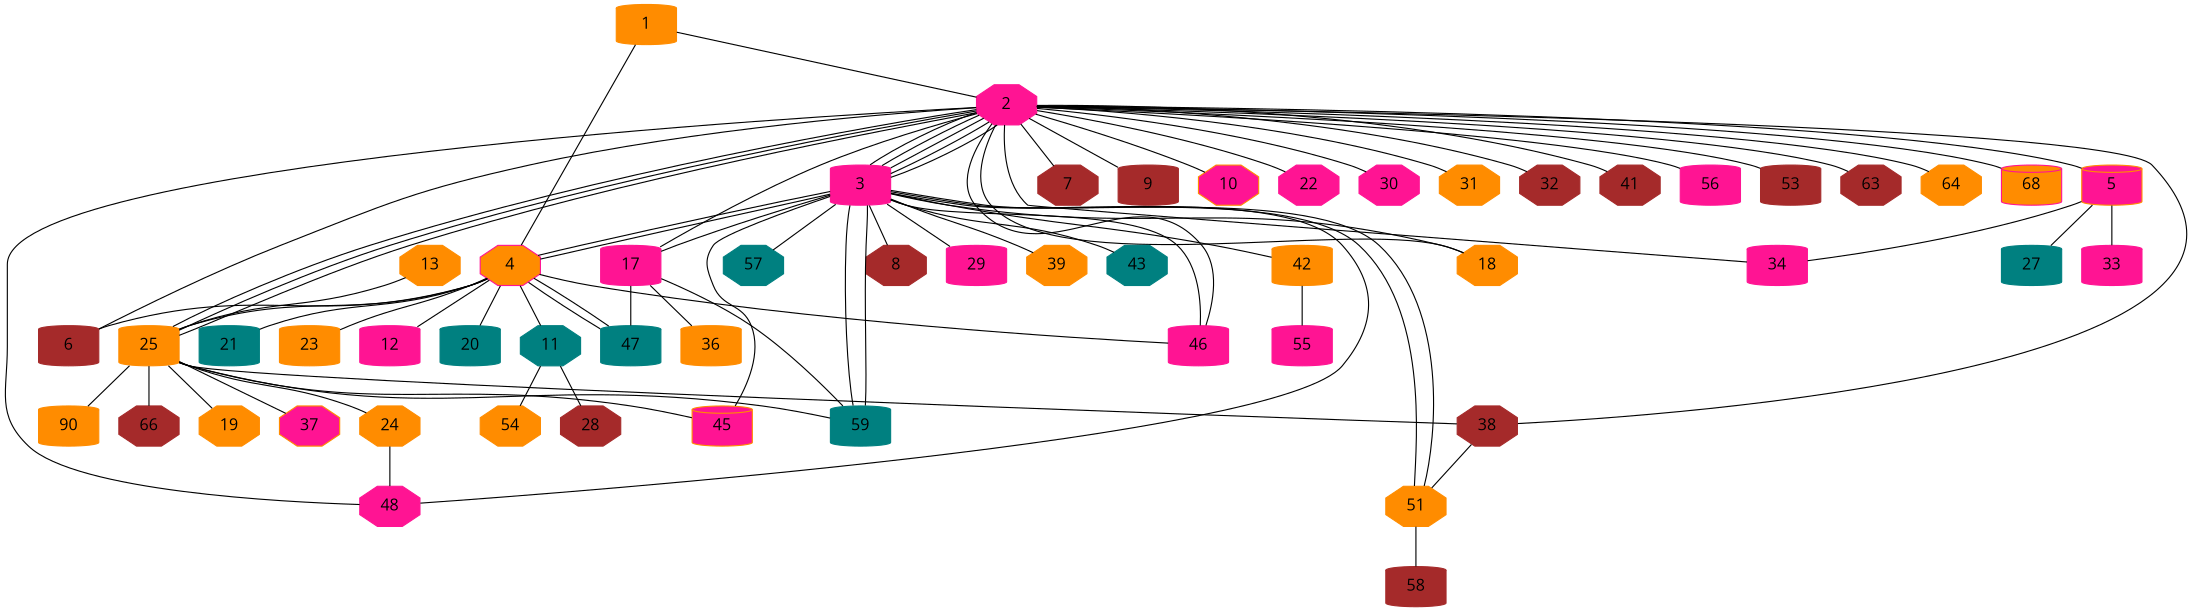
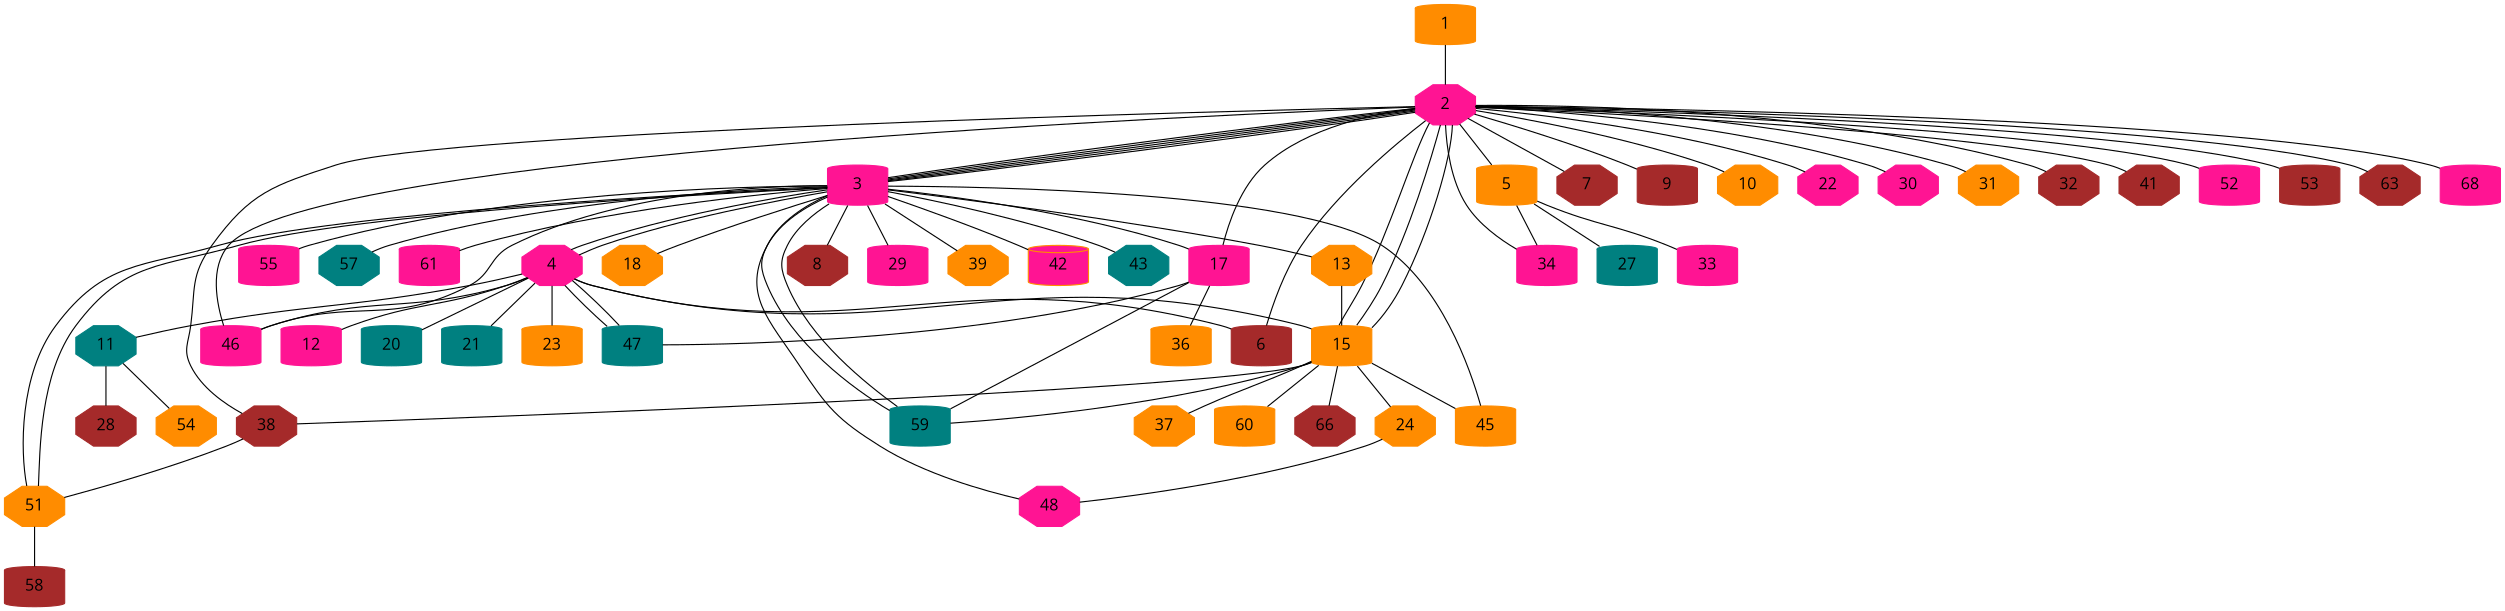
  graph {
    fontname="Open Sans"
    node [color=darkorange fontname="Open Sans" shape=cylinder style=filled]
    edge [fontname="Open Sans"]
    1 [super="+65"]
    2 [color=deeppink shape=octagon super="+40"]
-   4 [color=deeppink shape=octagon super="+14" fillcolor=darkorange]
+   4 [color=deeppink shape=octagon super="+14"]
    3 [color=deeppink super="+16"]
-   5 [super="+26" fillcolor=deeppink]
+   5 [super="+26"]
    6 [color=brown]
    7 [color=brown shape=octagon]
    9 [color=brown]
-   10 [shape=octagon super="+44" fillcolor=deeppink]
-   15 [super="+50" label=25]
+   10 [shape=octagon super="+44"]
+   15 [super="+50"]
    17 [color=deeppink super="+35"]
    18 [shape=octagon]
    22 [color=deeppink shape=octagon]
    30 [color=deeppink shape=octagon]
    31 [shape=octagon]
    32 [color=brown shape=octagon]
    34 [color=deeppink super="+67"]
    38 [color=brown shape=octagon super="+49"]
    41 [color=brown shape=octagon]
    46 [color=deeppink]
    48 [color=deeppink shape=octagon super="+62"]
-   52 [color=deeppink label=56]
+   52 [color=deeppink]
    53 [color=brown]
    63 [color=brown shape=octagon]
-   64 [shape=octagon]
-   68 [color=deeppink fillcolor=darkorange]
+   68 [color=deeppink]
    11 [color=teal shape=octagon super="+69"]
    12 [color=deeppink]
    20 [color=teal]
    21 [color=teal]
    23 [super="+56"]
    47 [color=teal]
    8 [color=brown shape=octagon]
    13 [shape=octagon super="+25"]
    29 [color=deeppink]
    39 [shape=octagon]
-   42
+   42 [fillcolor=deeppink]
    43 [color=teal shape=octagon]
-   45 [fillcolor=deeppink]
+   45
    51 [shape=octagon]
    55 [color=deeppink]
    57 [color=teal shape=octagon]
    59 [color=teal]
+   61 [color=deeppink]
    27 [color=teal]
    33 [color=deeppink]
-   19 [shape=octagon]
    24 [shape=octagon]
-   37 [shape=octagon fillcolor=deeppink]
-   60 [label=90]
+   37 [shape=octagon]
+   60
    66 [color=brown shape=octagon]
    36
    58 [color=brown]
    28 [color=brown shape=octagon]
    54 [shape=octagon]
    1 -- 2
-   1 -- 4
    2 -- 3 [weight=2]
    2 -- 3
    2 -- 3
    2 -- 3
    2 -- 3
    2 -- 5
    2 -- 6
    2 -- 7
    2 -- 9
    2 -- 10
    2 -- 15
    2 -- 15
    2 -- 15
    2 -- 17
-   2 -- 18
    2 -- 22
    2 -- 30
    2 -- 31
    2 -- 32
    2 -- 34
    2 -- 38
    2 -- 41
    2 -- 46
-   2 -- 48
    2 -- 52
    2 -- 53
    2 -- 63
-   2 -- 64
    2 -- 68
    4 -- 6
    4 -- 15
    4 -- 46
    4 -- 11
    4 -- 12
    4 -- 20
    4 -- 21
    4 -- 23
    4 -- 47
    4 -- 47
    3 -- 4
    3 -- 4
    3 -- 17
    3 -- 18
    3 -- 46
    3 -- 48
    3 -- 8
+   3 -- 13
    3 -- 29
    3 -- 39
    3 -- 42
    3 -- 43
    3 -- 45
    3 -- 51
    3 -- 51
-   42 -- 55
+   3 -- 55
    3 -- 57
    3 -- 59
    3 -- 59
+   3 -- 61
    5 -- 34
    5 -- 27
    5 -- 33
    15 -- 38
    15 -- 45
    15 -- 59
-   15 -- 19
    15 -- 24
    15 -- 37
    15 -- 60
    15 -- 66
    17 -- 47
    17 -- 59
    17 -- 36
    38 -- 51
    11 -- 28
    11 -- 54
    13 -- 15
    51 -- 58
    24 -- 48
  }
